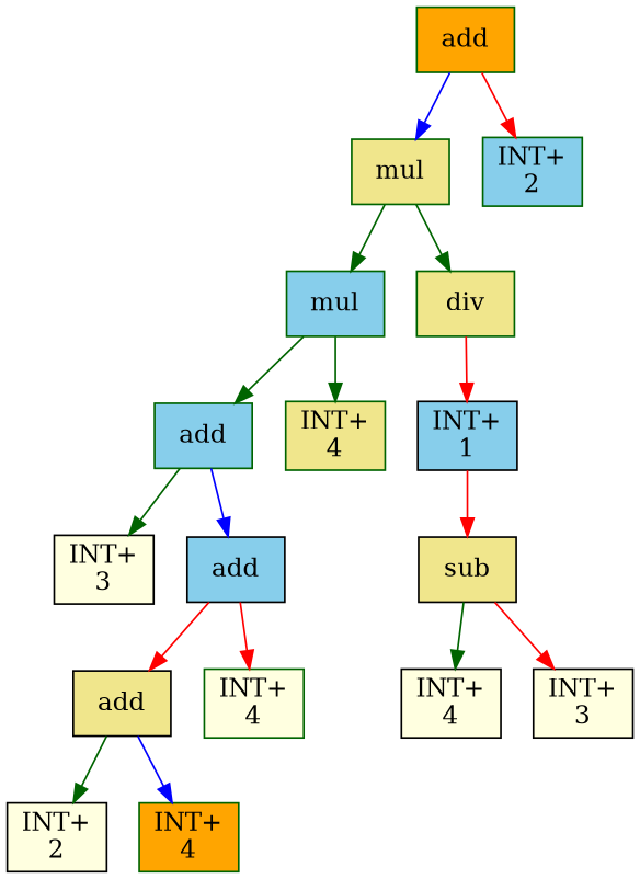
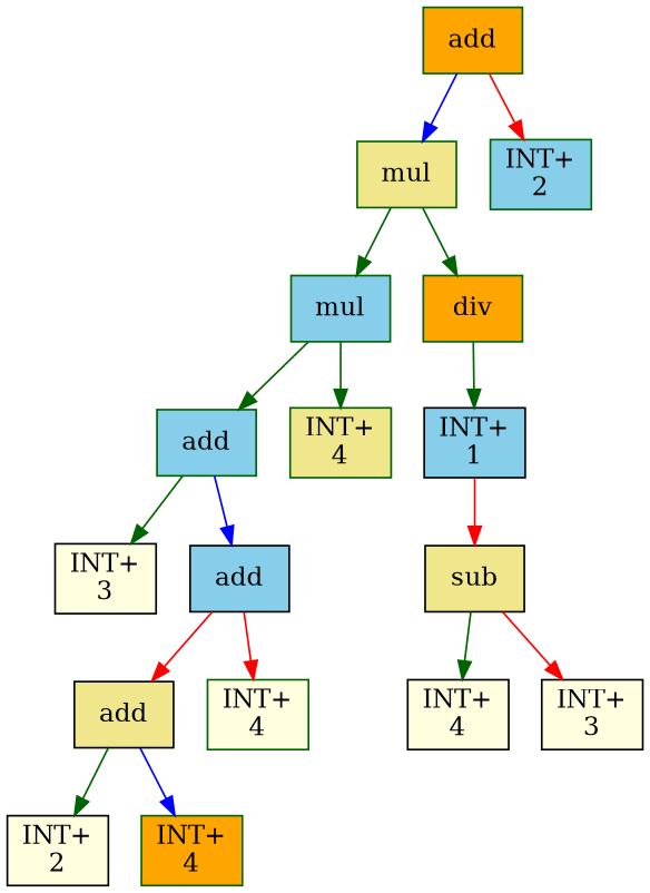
  digraph {
    node [color=darkgreen fillcolor=khaki shape=box style=filled]
    edge [color=darkgreen]
    n1 [fillcolor=orange label=add]
    n2 [label=mul]
    n3 [fillcolor=skyblue label="INT+\n2"]
    n4 [fillcolor=skyblue label=mul]
-   n5 [label=div]
+   n5 [fillcolor=orange label=div]
    n6 [fillcolor=skyblue label=add]
    n7 [label="INT+\n4"]
    n8 [color=black fillcolor=skyblue label="INT+\n1"]
    n9 [color=black fillcolor=lightyellow label="INT+\n3"]
    n10 [color=black fillcolor=skyblue label=add]
    n11 [color=black label=add]
    n12 [fillcolor=lightyellow label="INT+\n4"]
    n13 [color=black fillcolor=lightyellow label="INT+\n2"]
    n14 [fillcolor=orange label="INT+\n4"]
    n15 [color=black label=sub]
    n16 [color=black fillcolor=lightyellow label="INT+\n4"]
    n17 [color=black fillcolor=lightyellow label="INT+\n3"]
    n1 -> n2 [color=blue]
    n1 -> n3 [color=red]
    n2 -> n4
    n2 -> n5
    n4 -> n6
    n4 -> n7
-   n5 -> n8 [color=red]
+   n5 -> n8
    n6 -> n9
    n6 -> n10 [color=blue]
    n8 -> n15 [color=red]
    n10 -> n11 [color=red]
    n10 -> n12 [color=red]
    n11 -> n13
    n11 -> n14 [color=blue]
    n15 -> n16
    n15 -> n17 [color=red]
  }
